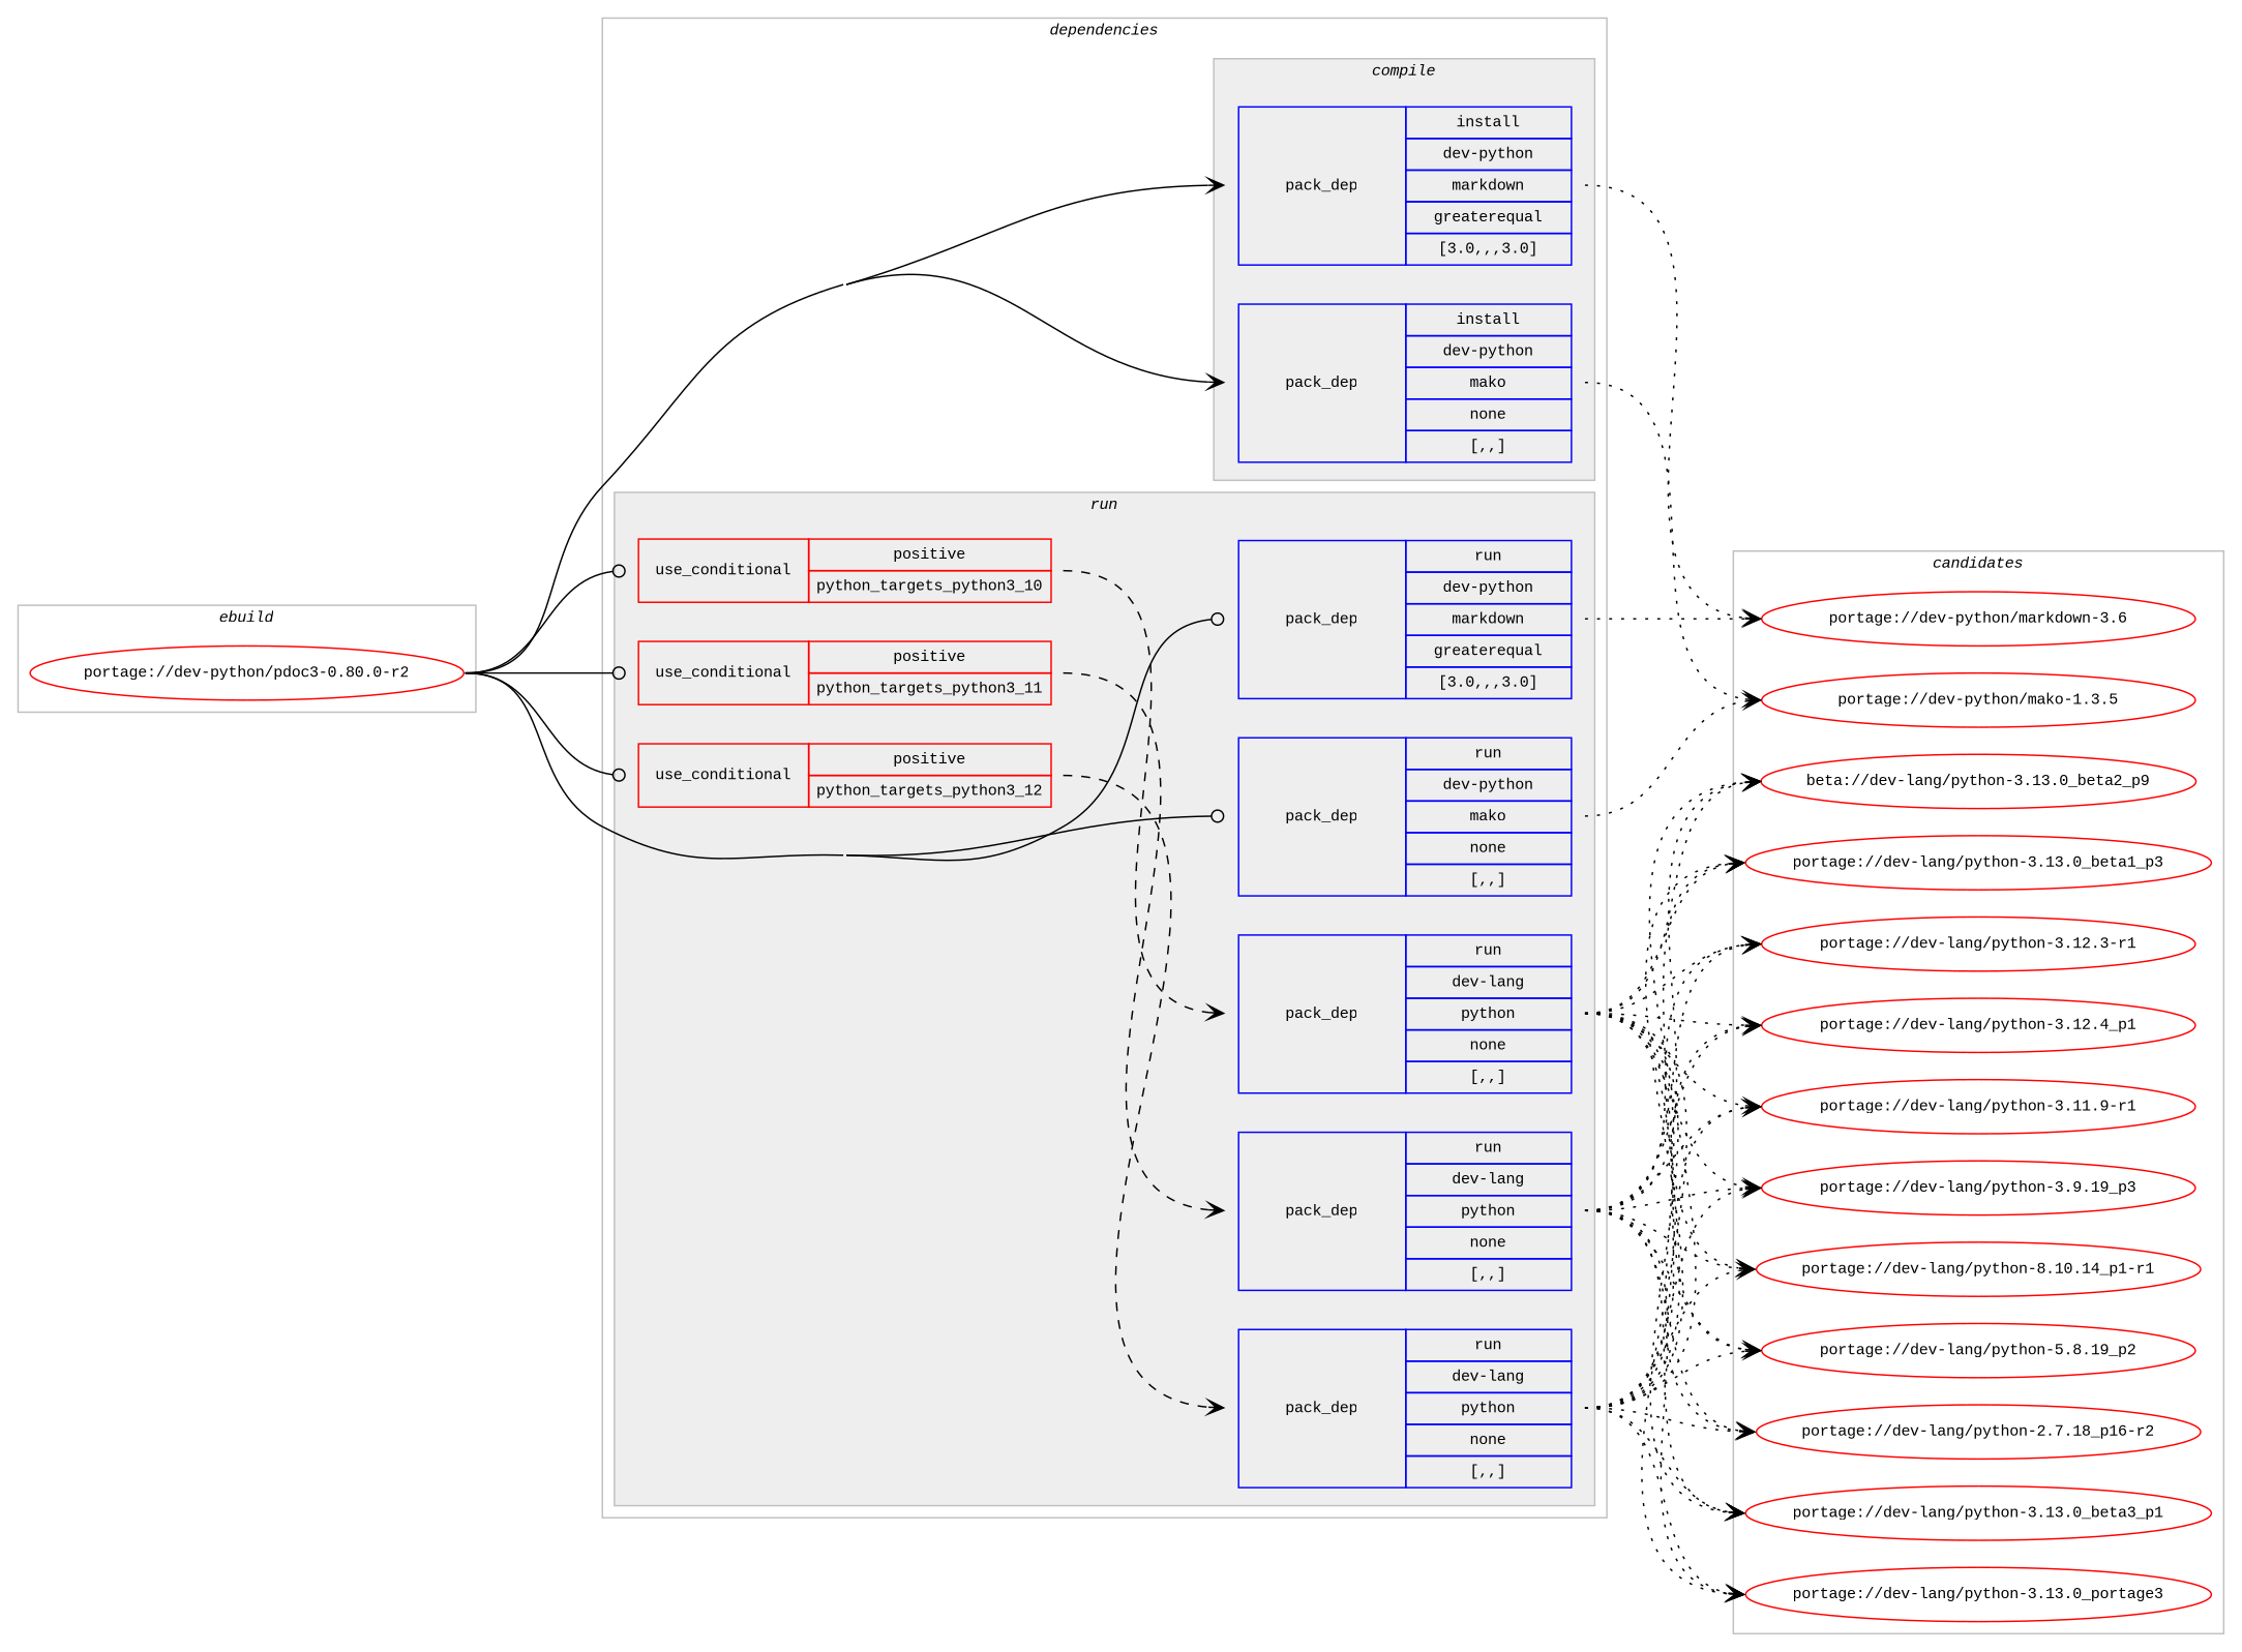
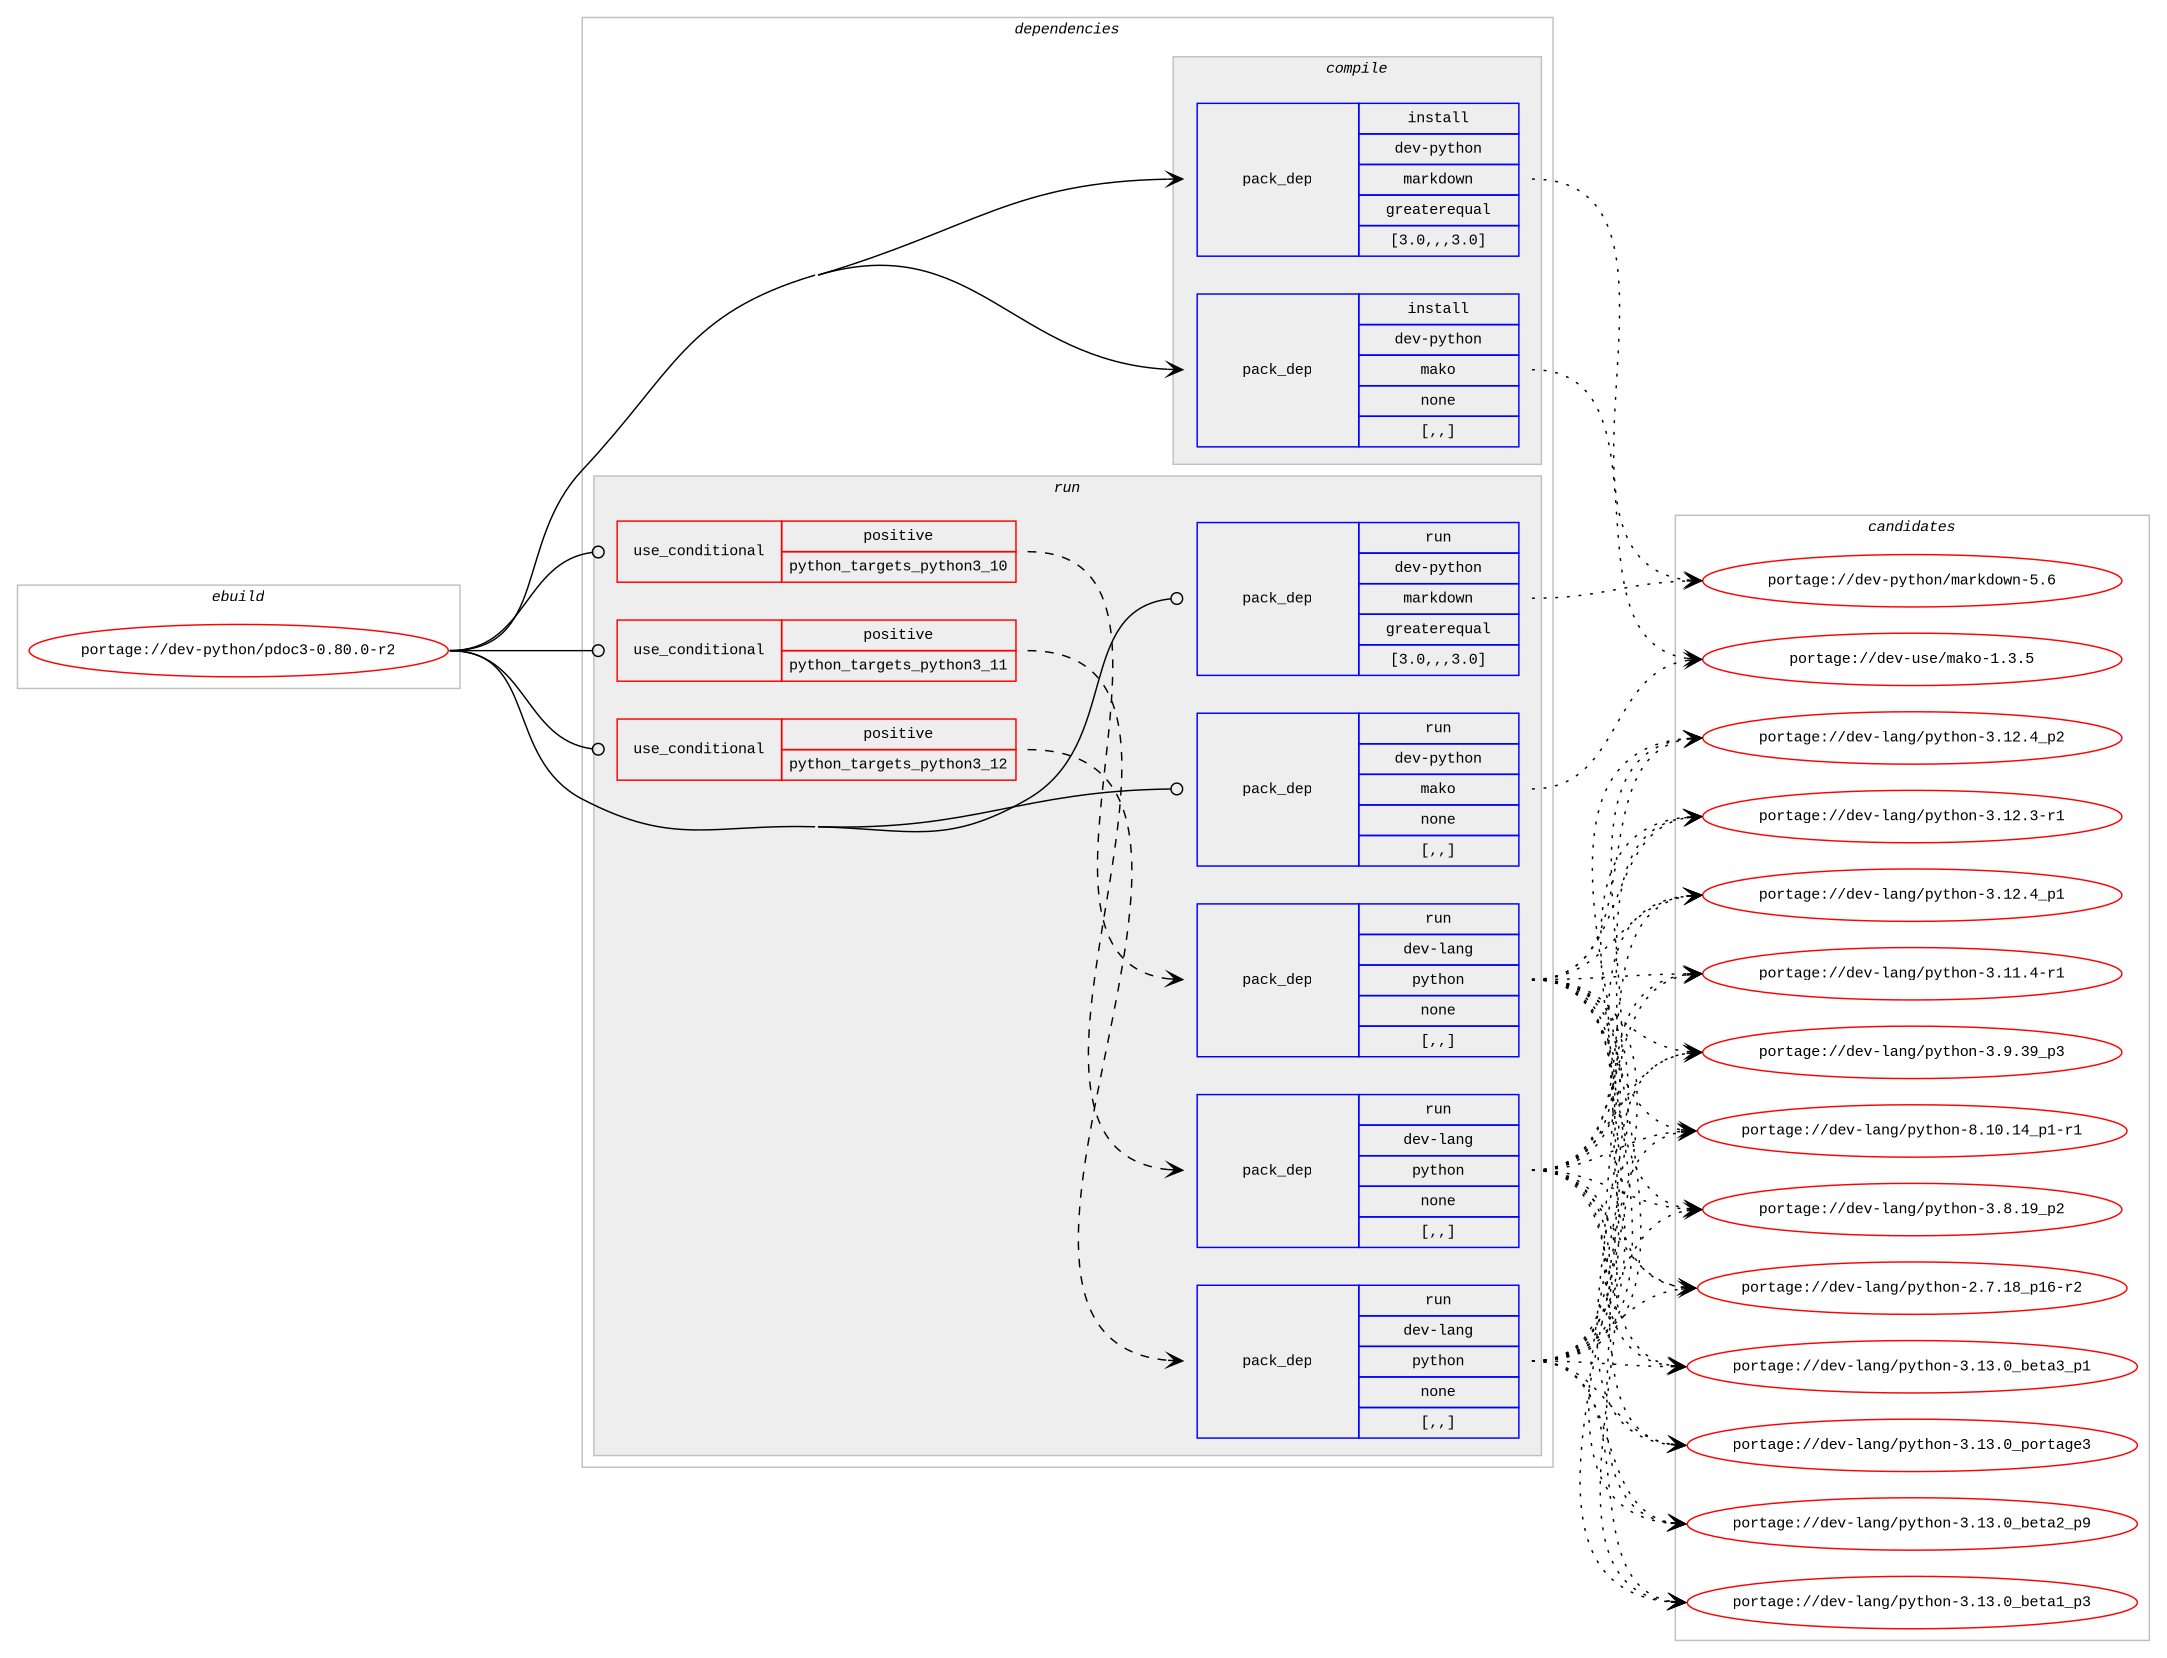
  digraph {
    compound=true
    concentrate=true
    fontname="Liberation Mono"
    fontsize=10
    newrank=true
    rankdir=LR
    ranksep=1.5
    node [color=red fontname="Liberation Mono" fontsize=10]
    edge [arrowhead=vee fontname="Liberation Mono" headport=w style=dotted tailport=e weight=100]
    n1 [label="portage://dev-python/pdoc3-0.80.0-r2" width=4]
    n2 [color=blue label=<<TABLE BORDER="0" CELLBORDER="1" CELLSPACING="0" CELLPADDING="4" WIDTH="220"><TR><TD ROWSPAN="6" CELLPADDING="30">pack_dep</TD></TR><TR><TD WIDTH="110">install</TD></TR><TR><TD>dev-python</TD></TR><TR><TD>mako</TD></TR><TR><TD>none</TD></TR><TR><TD>[,,]</TD></TR></TABLE>> shape=none]
    n3 [color=blue label=<<TABLE BORDER="0" CELLBORDER="1" CELLSPACING="0" CELLPADDING="4" WIDTH="220"><TR><TD ROWSPAN="6" CELLPADDING="30">pack_dep</TD></TR><TR><TD WIDTH="110">install</TD></TR><TR><TD>dev-python</TD></TR><TR><TD>markdown</TD></TR><TR><TD>greaterequal</TD></TR><TR><TD>[3.0,,,3.0]</TD></TR></TABLE>> shape=none]
    n4 [color=blue label=<<TABLE BORDER="0" CELLBORDER="1" CELLSPACING="0" CELLPADDING="4" WIDTH="220"><TR><TD ROWSPAN="6" CELLPADDING="30">pack_dep</TD></TR><TR><TD WIDTH="110">run</TD></TR><TR><TD>dev-lang</TD></TR><TR><TD>python</TD></TR><TR><TD>none</TD></TR><TR><TD>[,,]</TD></TR></TABLE>> shape=none]
    n5 [label=<<TABLE BORDER="0" CELLBORDER="1" CELLSPACING="0" CELLPADDING="4"><TR><TD ROWSPAN="3" CELLPADDING="10">use_conditional</TD></TR><TR><TD>positive</TD></TR><TR><TD>python_targets_python3_10</TD></TR></TABLE>> shape=none]
    n6 [color=blue label=<<TABLE BORDER="0" CELLBORDER="1" CELLSPACING="0" CELLPADDING="4" WIDTH="220"><TR><TD ROWSPAN="6" CELLPADDING="30">pack_dep</TD></TR><TR><TD WIDTH="110">run</TD></TR><TR><TD>dev-lang</TD></TR><TR><TD>python</TD></TR><TR><TD>none</TD></TR><TR><TD>[,,]</TD></TR></TABLE>> shape=none]
    n7 [label=<<TABLE BORDER="0" CELLBORDER="1" CELLSPACING="0" CELLPADDING="4"><TR><TD ROWSPAN="3" CELLPADDING="10">use_conditional</TD></TR><TR><TD>positive</TD></TR><TR><TD>python_targets_python3_11</TD></TR></TABLE>> shape=none]
    n8 [color=blue label=<<TABLE BORDER="0" CELLBORDER="1" CELLSPACING="0" CELLPADDING="4" WIDTH="220"><TR><TD ROWSPAN="6" CELLPADDING="30">pack_dep</TD></TR><TR><TD WIDTH="110">run</TD></TR><TR><TD>dev-lang</TD></TR><TR><TD>python</TD></TR><TR><TD>none</TD></TR><TR><TD>[,,]</TD></TR></TABLE>> shape=none]
    n9 [label=<<TABLE BORDER="0" CELLBORDER="1" CELLSPACING="0" CELLPADDING="4"><TR><TD ROWSPAN="3" CELLPADDING="10">use_conditional</TD></TR><TR><TD>positive</TD></TR><TR><TD>python_targets_python3_12</TD></TR></TABLE>> shape=none]
    n10 [color=blue label=<<TABLE BORDER="0" CELLBORDER="1" CELLSPACING="0" CELLPADDING="4" WIDTH="220"><TR><TD ROWSPAN="6" CELLPADDING="30">pack_dep</TD></TR><TR><TD WIDTH="110">run</TD></TR><TR><TD>dev-python</TD></TR><TR><TD>mako</TD></TR><TR><TD>none</TD></TR><TR><TD>[,,]</TD></TR></TABLE>> shape=none]
    n11 [color=blue label=<<TABLE BORDER="0" CELLBORDER="1" CELLSPACING="0" CELLPADDING="4" WIDTH="220"><TR><TD ROWSPAN="6" CELLPADDING="30">pack_dep</TD></TR><TR><TD WIDTH="110">run</TD></TR><TR><TD>dev-python</TD></TR><TR><TD>markdown</TD></TR><TR><TD>greaterequal</TD></TR><TR><TD>[3.0,,,3.0]</TD></TR></TABLE>> shape=none]
-   n12 [label="portage://dev-python/mako-1.3.5" width=4]
-   n13 [label="portage://dev-python/markdown-3.6" width=4]
+   n12 [label="portage://dev-use/mako-1.3.5" width=4]
+   n13 [label="portage://dev-python/markdown-5.6" width=4]
    n14 [label="portage://dev-lang/python-3.13.0_beta3_p1" width=4]
    n15 [label="portage://dev-lang/python-3.13.0_portage3" width=4]
-   n16 [label="beta://dev-lang/python-3.13.0_beta2_p9" width=4]
+   n16 [label="portage://dev-lang/python-3.13.0_beta2_p9" width=4]
    n17 [label="portage://dev-lang/python-3.13.0_beta1_p3" width=4]
+   n18 [label="portage://dev-lang/python-3.12.4_p2" width=4]
    n19 [label="portage://dev-lang/python-3.12.4_p1" width=4]
    n20 [label="portage://dev-lang/python-3.12.3-r1" width=4]
-   n21 [label="portage://dev-lang/python-3.11.9-r1" width=4]
+   n21 [label="portage://dev-lang/python-3.11.4-r1" width=4]
    n22 [label="portage://dev-lang/python-8.10.14_p1-r1" width=4]
-   n23 [label="portage://dev-lang/python-3.9.19_p3" width=4]
-   n24 [label="portage://dev-lang/python-5.8.19_p2" width=4]
+   n23 [label="portage://dev-lang/python-3.9.39_p3" width=4]
+   n24 [label="portage://dev-lang/python-3.8.19_p2" width=4]
    n25 [label="portage://dev-lang/python-2.7.18_p16-r2" width=4]
    subgraph cluster_1 {
      color=gray
      label=<<i>ebuild</i>>
      n1
    }
    subgraph cluster_2 {
      color=gray
      label=<<i>dependencies</i>>
      subgraph cluster_3 {
        color=gray
        fillcolor="#eeeeee"
        label=<<i>compile</i>>
        style=filled
        subgraph sub_4 {
          color=gray
          fillcolor="#eeeeee"
          label=<<i>compile</i>>
          style=filled
          n2
        }
        subgraph sub_5 {
          color=gray
          fillcolor="#eeeeee"
          label=<<i>compile</i>>
          style=filled
          n3
        }
      }
      subgraph cluster_6 {
        color=gray
        fillcolor="#eeeeee"
        label=<<i>compile and run</i>>
        style=filled
      }
      subgraph cluster_7 {
        color=gray
        fillcolor="#eeeeee"
        label=<<i>run</i>>
        style=filled
        subgraph sub_8 {
          color=gray
          fillcolor="#eeeeee"
          label=<<i>run</i>>
          style=filled
          n5
          subgraph sub_9 {
            color=gray
            fillcolor="#eeeeee"
            label=<<i>run</i>>
            style=filled
            n4
          }
        }
        subgraph sub_10 {
          color=gray
          fillcolor="#eeeeee"
          label=<<i>run</i>>
          style=filled
          n7
          subgraph sub_11 {
            color=gray
            fillcolor="#eeeeee"
            label=<<i>run</i>>
            style=filled
            n6
          }
        }
        subgraph sub_12 {
          color=gray
          fillcolor="#eeeeee"
          label=<<i>run</i>>
          style=filled
          n9
          subgraph sub_13 {
            color=gray
            fillcolor="#eeeeee"
            label=<<i>run</i>>
            style=filled
            n8
          }
        }
        subgraph sub_14 {
          color=gray
          fillcolor="#eeeeee"
          label=<<i>run</i>>
          style=filled
          n10
        }
        subgraph sub_15 {
          color=gray
          fillcolor="#eeeeee"
          label=<<i>run</i>>
          style=filled
          n11
        }
      }
    }
    subgraph cluster_16 {
      color=gray
      label=<<i>candidates</i>>
      rank=same
      subgraph sub_17 {
        color=black
        label=<<i>candidates</i>>
        nodesep=1
        rank=same
        n12
      }
      subgraph sub_18 {
        color=black
        label=<<i>candidates</i>>
        nodesep=1
        rank=same
        n13
      }
      subgraph sub_19 {
        color=black
        label=<<i>candidates</i>>
        nodesep=1
        rank=same
        n14
        n15
        n16
        n17
+       n18
        n19
        n20
        n21
        n22
        n23
        n24
        n25
      }
      subgraph sub_20 {
        color=black
        label=<<i>candidates</i>>
        nodesep=1
        rank=same
        n14
        n15
        n16
        n17
+       n18
        n19
        n20
        n21
        n22
        n23
        n24
        n25
      }
      subgraph sub_21 {
        color=black
        label=<<i>candidates</i>>
        nodesep=1
        rank=same
        n14
        n15
        n16
        n17
+       n18
        n19
        n20
        n21
        n22
        n23
        n24
        n25
      }
      subgraph sub_22 {
        color=black
        label=<<i>candidates</i>>
        nodesep=1
        rank=same
        n12
      }
      subgraph sub_23 {
        color=black
        label=<<i>candidates</i>>
        nodesep=1
        rank=same
        n13
      }
    }
    n1 -> n2 [style=solid weight=20]
    n1 -> n3 [style=solid weight=20]
    n1 -> n5 [arrowhead=odot style=solid weight=20]
    n1 -> n7 [arrowhead=odot style=solid weight=20]
    n1 -> n9 [arrowhead=odot style=solid weight=20]
    n1 -> n10 [arrowhead=odot style=solid weight=20]
    n1 -> n11 [arrowhead=odot style=solid weight=20]
    n2 -> n12
    n3 -> n13
    n4 -> n14
    n4 -> n15
    n4 -> n16
    n4 -> n17
+   n4 -> n18
    n4 -> n19
    n4 -> n20
    n4 -> n21
    n4 -> n22
    n4 -> n23
    n4 -> n24
    n4 -> n25
    n5 -> n4 [style=dashed weight=20]
    n6 -> n14
    n6 -> n15
    n6 -> n16
    n6 -> n17
+   n6 -> n18
    n6 -> n19
    n6 -> n20
    n6 -> n21
    n6 -> n22
    n6 -> n23
    n6 -> n24
    n6 -> n25
    n7 -> n6 [style=dashed weight=20]
    n8 -> n14
    n8 -> n15
    n8 -> n16
    n8 -> n17
+   n8 -> n18
    n8 -> n19
    n8 -> n20
    n8 -> n21
    n8 -> n22
    n8 -> n23
    n8 -> n24
    n8 -> n25
    n9 -> n8 [style=dashed weight=20]
    n10 -> n12
    n11 -> n13
  }
